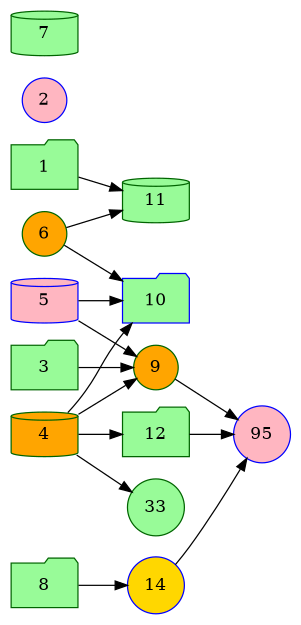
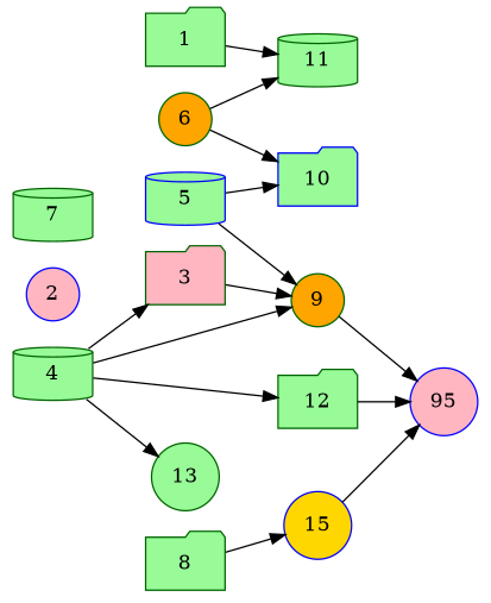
  digraph {
    rankdir=LR
    node [alpha=0.07 color=darkgreen fillcolor=palegreen shape=circle style=filled]
    1 [expect_size=44251136 shape=folder]
    11 [alpha=0.08 expect_size=23727104 shape=cylinder]
    2 [alpha=0.11 color=blue expect_size=30979072 fillcolor=lightpink]
-   3 [alpha=0.05 expect_size=15716352 shape=folder]
+   3 [alpha=0.05 expect_size=15716352 fillcolor=lightpink shape=folder]
    9 [alpha=0.03 expect_size=28934144 fillcolor=orange]
    n6 [alpha=0.03 color=blue expect_size=41630720 fillcolor=lightpink label=95]
-   4 [alpha=0.05 expect_size=17032192 fillcolor=orange shape=cylinder]
+   4 [alpha=0.05 expect_size=17032192 shape=cylinder]
    10 [alpha=0.04 color=blue expect_size=36317184 shape=folder]
    12 [alpha=0.19 expect_size=39100416 shape=folder]
-   13 [alpha=0.01 expect_size=16878592 label=33]
-   5 [alpha=0.11 color=blue expect_size=15079424 fillcolor=lightpink shape=cylinder]
+   13 [alpha=0.01 expect_size=16878592]
+   5 [alpha=0.11 color=blue expect_size=15079424 shape=cylinder]
    6 [alpha=0.02 expect_size=50227200 fillcolor=orange]
    7 [expect_size=47538176 shape=cylinder]
    8 [alpha=0.12 expect_size=51951616 shape=folder]
-   14 [alpha=0.12 color=blue expect_size=29788160 fillcolor=gold]
+   14 [alpha=0.12 color=blue expect_size=29788160 fillcolor=gold label=15]
    1 -> 11
    3 -> 9
    9 -> n6
    4 -> 9
-   4 -> 10
+   4 -> 3
    4 -> 12
    4 -> 13
    12 -> n6
    5 -> 9
    5 -> 10
    6 -> 11
    6 -> 10
    8 -> 14
    14 -> n6
  }
